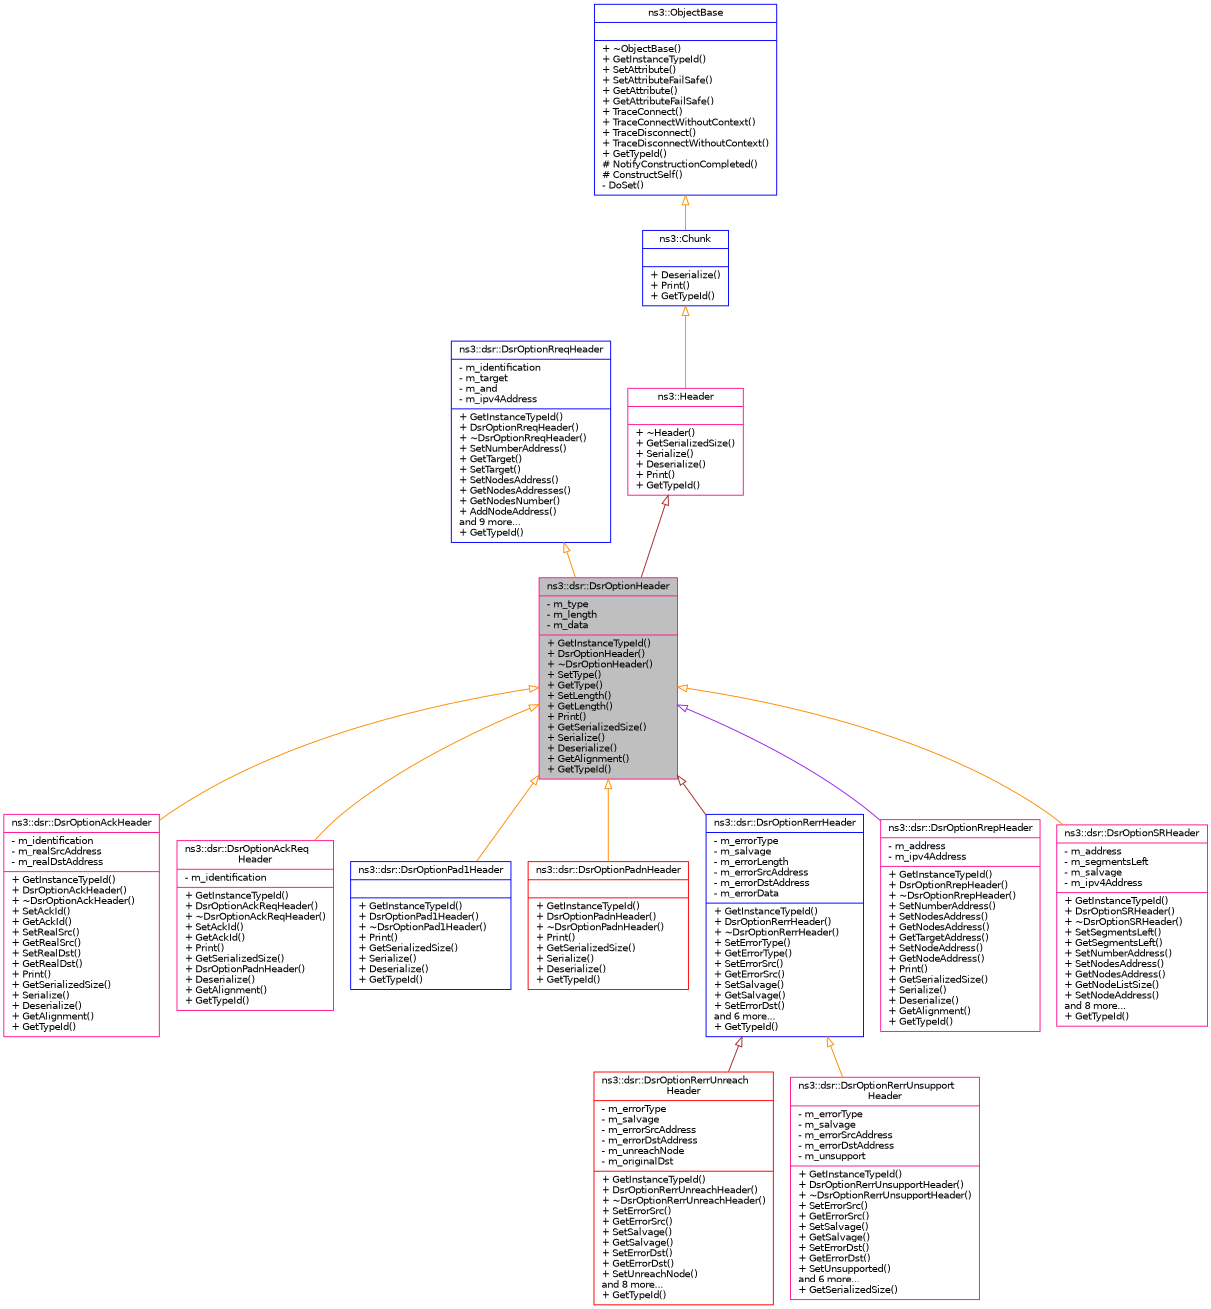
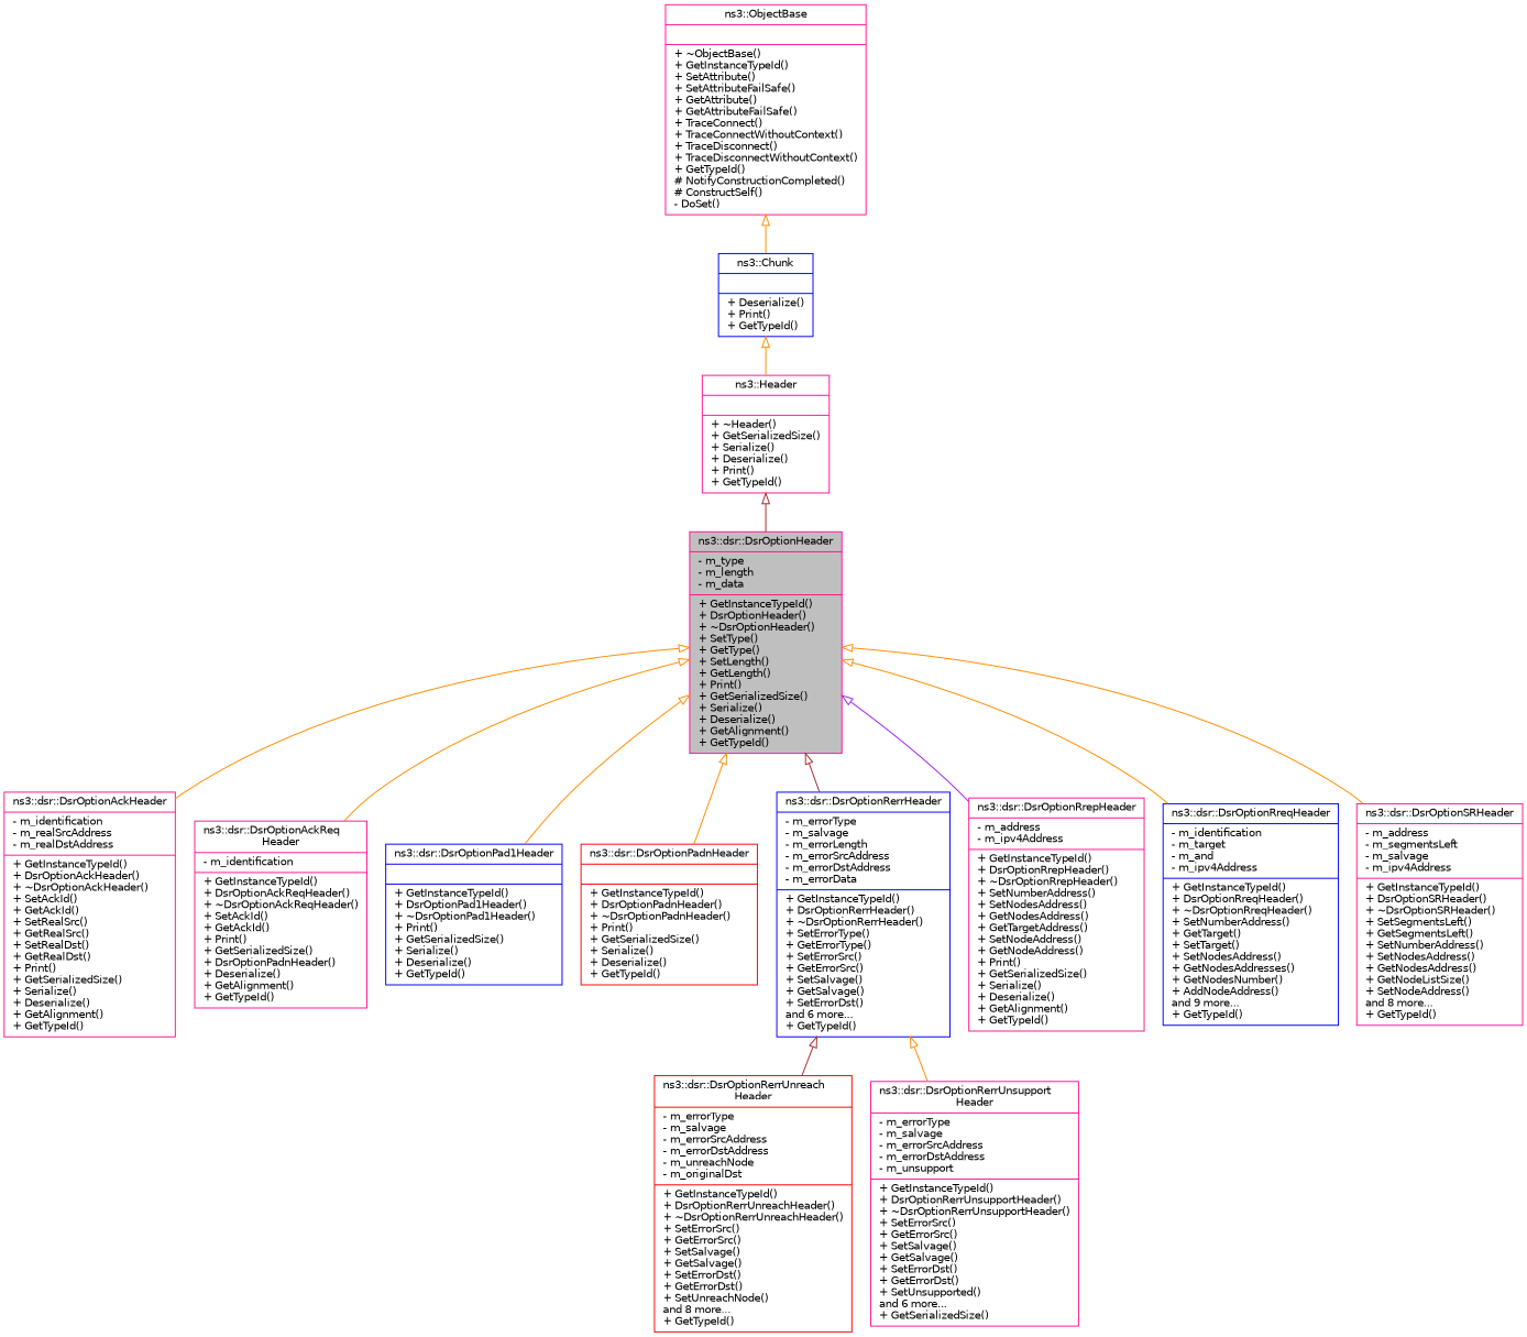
  digraph {
    node [color=deeppink fillcolor=white fontname=Helvetica fontsize=10 shape=record style=filled]
    edge [arrowtail=onormal color=darkorange dir=back fontname=Helvetica fontsize=10 labelfontname=Helvetica labelfontsize=10 style=solid]
    n1 [fillcolor=grey75 fontcolor=black height=0.2 label="{ns3::dsr::DsrOptionHeader\n|- m_type\l- m_length\l- m_data\l|+ GetInstanceTypeId()\l+ DsrOptionHeader()\l+ ~DsrOptionHeader()\l+ SetType()\l+ GetType()\l+ SetLength()\l+ GetLength()\l+ Print()\l+ GetSerializedSize()\l+ Serialize()\l+ Deserialize()\l+ GetAlignment()\l+ GetTypeId()\l}" width=0.4]
    n2 [height=0.2 label="{ns3::dsr::DsrOptionAckHeader\n|- m_identification\l- m_realSrcAddress\l- m_realDstAddress\l|+ GetInstanceTypeId()\l+ DsrOptionAckHeader()\l+ ~DsrOptionAckHeader()\l+ SetAckId()\l+ GetAckId()\l+ SetRealSrc()\l+ GetRealSrc()\l+ SetRealDst()\l+ GetRealDst()\l+ Print()\l+ GetSerializedSize()\l+ Serialize()\l+ Deserialize()\l+ GetAlignment()\l+ GetTypeId()\l}" width=0.4]
    n3 [height=0.2 label="{ns3::dsr::DsrOptionAckReq\lHeader\n|- m_identification\l|+ GetInstanceTypeId()\l+ DsrOptionAckReqHeader()\l+ ~DsrOptionAckReqHeader()\l+ SetAckId()\l+ GetAckId()\l+ Print()\l+ GetSerializedSize()\l+ DsrOptionPadnHeader()\l+ Deserialize()\l+ GetAlignment()\l+ GetTypeId()\l}" width=0.4]
    n4 [color=blue height=0.2 label="{ns3::dsr::DsrOptionPad1Header\n||+ GetInstanceTypeId()\l+ DsrOptionPad1Header()\l+ ~DsrOptionPad1Header()\l+ Print()\l+ GetSerializedSize()\l+ Serialize()\l+ Deserialize()\l+ GetTypeId()\l}" width=0.4]
    n5 [color=red height=0.2 label="{ns3::dsr::DsrOptionPadnHeader\n||+ GetInstanceTypeId()\l+ DsrOptionPadnHeader()\l+ ~DsrOptionPadnHeader()\l+ Print()\l+ GetSerializedSize()\l+ Serialize()\l+ Deserialize()\l+ GetTypeId()\l}" width=0.4]
    n6 [color=blue height=0.2 label="{ns3::dsr::DsrOptionRerrHeader\n|- m_errorType\l- m_salvage\l- m_errorLength\l- m_errorSrcAddress\l- m_errorDstAddress\l- m_errorData\l|+ GetInstanceTypeId()\l+ DsrOptionRerrHeader()\l+ ~DsrOptionRerrHeader()\l+ SetErrorType()\l+ GetErrorType()\l+ SetErrorSrc()\l+ GetErrorSrc()\l+ SetSalvage()\l+ GetSalvage()\l+ SetErrorDst()\land 6 more...\l+ GetTypeId()\l}" width=0.4]
    n7 [height=0.2 label="{ns3::dsr::DsrOptionRrepHeader\n|- m_address\l- m_ipv4Address\l|+ GetInstanceTypeId()\l+ DsrOptionRrepHeader()\l+ ~DsrOptionRrepHeader()\l+ SetNumberAddress()\l+ SetNodesAddress()\l+ GetNodesAddress()\l+ GetTargetAddress()\l+ SetNodeAddress()\l+ GetNodeAddress()\l+ Print()\l+ GetSerializedSize()\l+ Serialize()\l+ Deserialize()\l+ GetAlignment()\l+ GetTypeId()\l}" width=0.4]
    n8 [color=blue height=0.2 label="{ns3::dsr::DsrOptionRreqHeader\n|- m_identification\l- m_target\l- m_and\l- m_ipv4Address\l|+ GetInstanceTypeId()\l+ DsrOptionRreqHeader()\l+ ~DsrOptionRreqHeader()\l+ SetNumberAddress()\l+ GetTarget()\l+ SetTarget()\l+ SetNodesAddress()\l+ GetNodesAddresses()\l+ GetNodesNumber()\l+ AddNodeAddress()\land 9 more...\l+ GetTypeId()\l}" width=0.4]
    n9 [height=0.2 label="{ns3::dsr::DsrOptionSRHeader\n|- m_address\l- m_segmentsLeft\l- m_salvage\l- m_ipv4Address\l|+ GetInstanceTypeId()\l+ DsrOptionSRHeader()\l+ ~DsrOptionSRHeader()\l+ SetSegmentsLeft()\l+ GetSegmentsLeft()\l+ SetNumberAddress()\l+ SetNodesAddress()\l+ GetNodesAddress()\l+ GetNodeListSize()\l+ SetNodeAddress()\land 8 more...\l+ GetTypeId()\l}" width=0.4]
    n10 [color=red height=0.2 label="{ns3::dsr::DsrOptionRerrUnreach\lHeader\n|- m_errorType\l- m_salvage\l- m_errorSrcAddress\l- m_errorDstAddress\l- m_unreachNode\l- m_originalDst\l|+ GetInstanceTypeId()\l+ DsrOptionRerrUnreachHeader()\l+ ~DsrOptionRerrUnreachHeader()\l+ SetErrorSrc()\l+ GetErrorSrc()\l+ SetSalvage()\l+ GetSalvage()\l+ SetErrorDst()\l+ GetErrorDst()\l+ SetUnreachNode()\land 8 more...\l+ GetTypeId()\l}" width=0.4]
    n11 [height=0.2 label="{ns3::dsr::DsrOptionRerrUnsupport\lHeader\n|- m_errorType\l- m_salvage\l- m_errorSrcAddress\l- m_errorDstAddress\l- m_unsupport\l|+ GetInstanceTypeId()\l+ DsrOptionRerrUnsupportHeader()\l+ ~DsrOptionRerrUnsupportHeader()\l+ SetErrorSrc()\l+ GetErrorSrc()\l+ SetSalvage()\l+ GetSalvage()\l+ SetErrorDst()\l+ GetErrorDst()\l+ SetUnsupported()\land 6 more...\l+ GetSerializedSize()\l}" width=0.4]
    n12 [height=0.2 label="{ns3::Header\n||+ ~Header()\l+ GetSerializedSize()\l+ Serialize()\l+ Deserialize()\l+ Print()\l+ GetTypeId()\l}" width=0.4]
    n13 [color=blue height=0.2 label="{ns3::Chunk\n||+ Deserialize()\l+ Print()\l+ GetTypeId()\l}" width=0.4]
-   n14 [color=blue height=0.2 label="{ns3::ObjectBase\n||+ ~ObjectBase()\l+ GetInstanceTypeId()\l+ SetAttribute()\l+ SetAttributeFailSafe()\l+ GetAttribute()\l+ GetAttributeFailSafe()\l+ TraceConnect()\l+ TraceConnectWithoutContext()\l+ TraceDisconnect()\l+ TraceDisconnectWithoutContext()\l+ GetTypeId()\l# NotifyConstructionCompleted()\l# ConstructSelf()\l- DoSet()\l}" width=0.4]
+   n14 [height=0.2 label="{ns3::ObjectBase\n||+ ~ObjectBase()\l+ GetInstanceTypeId()\l+ SetAttribute()\l+ SetAttributeFailSafe()\l+ GetAttribute()\l+ GetAttributeFailSafe()\l+ TraceConnect()\l+ TraceConnectWithoutContext()\l+ TraceDisconnect()\l+ TraceDisconnectWithoutContext()\l+ GetTypeId()\l# NotifyConstructionCompleted()\l# ConstructSelf()\l- DoSet()\l}" width=0.4]
    n1 -> n2
    n1 -> n3
    n1 -> n4
    n1 -> n5
    n1 -> n6 [color=brown]
    n1 -> n7 [color=purple]
-   n8 -> n1
+   n1 -> n8
    n1 -> n9
    n6 -> n10 [color=brown]
    n6 -> n11
    n12 -> n1 [color=brown]
    n13 -> n12
    n14 -> n13
  }
